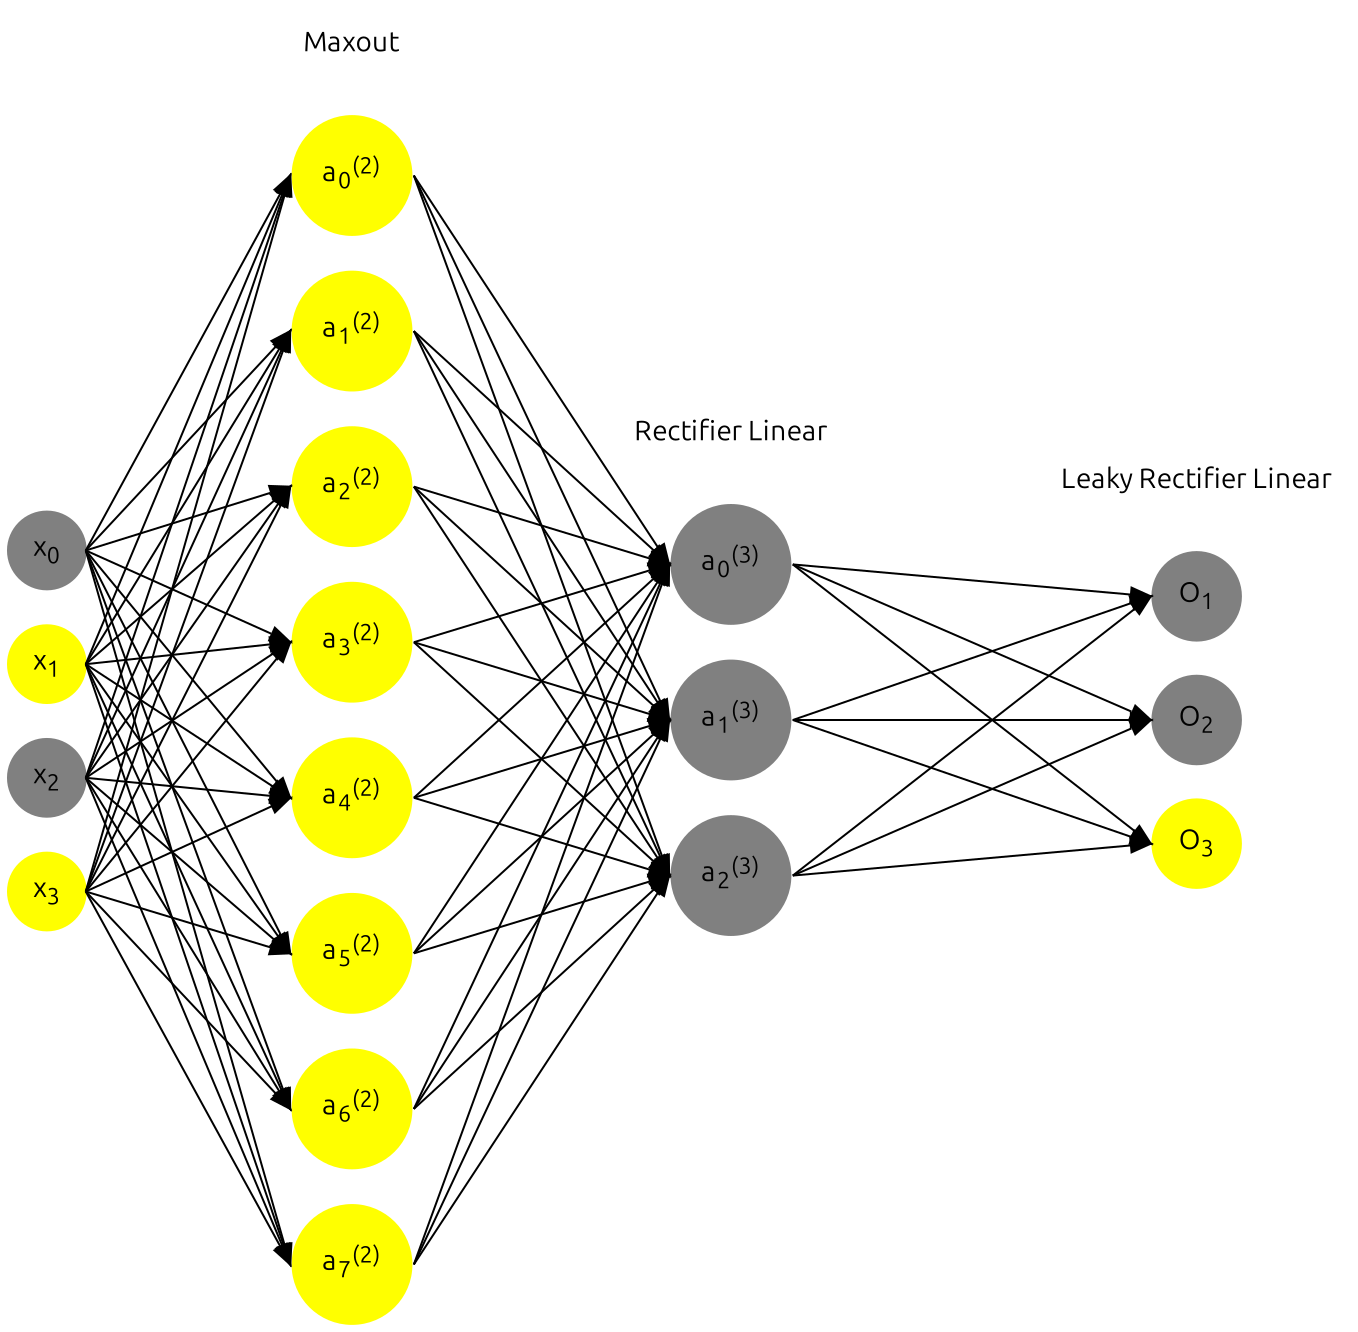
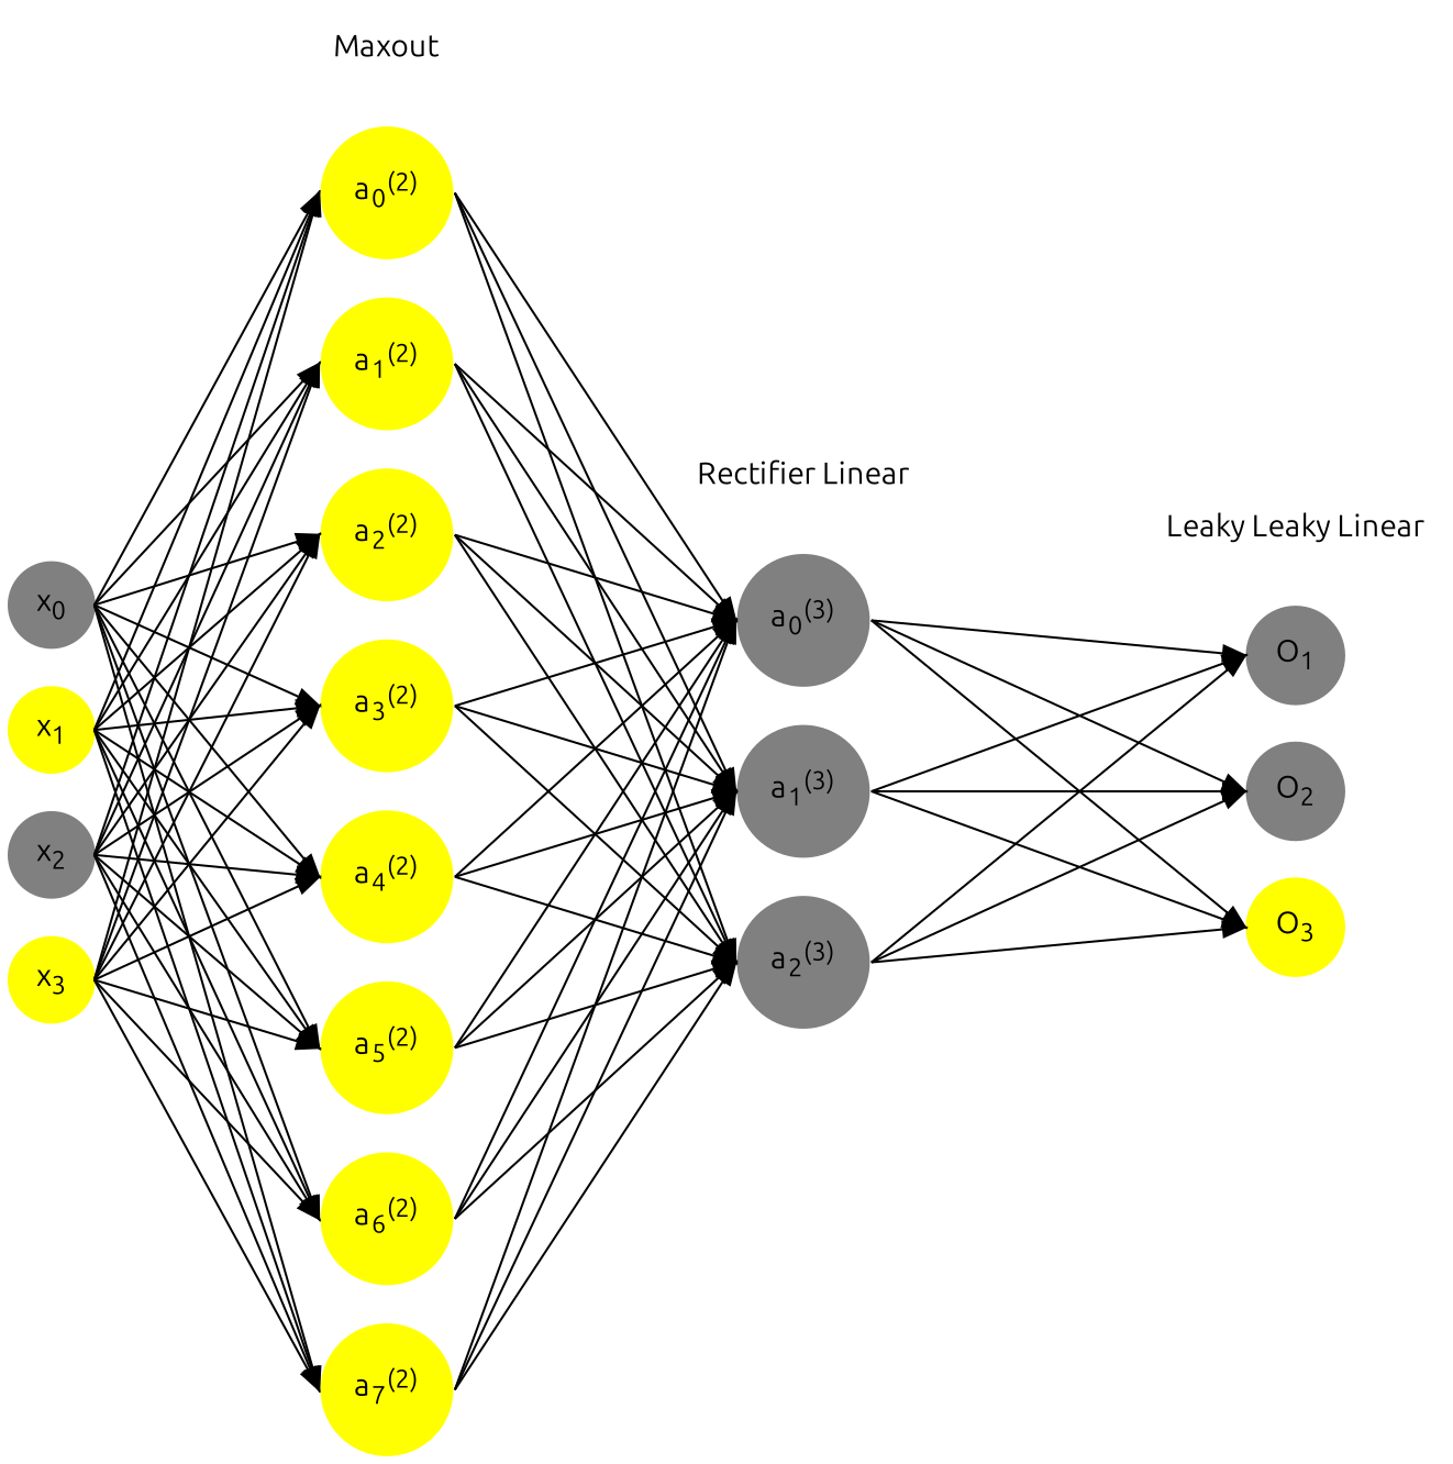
  digraph {
    rankdir=LR
    ranksep=1.4
    splines=false
    fontname=Ubuntu
    node [color="0.1667, 4.068850, 2.534425" fillcolor="0.1667, 4.068850, 2.534425" shape=circle style=filled fontname=Ubuntu]
    edge [headport=w style=solid tailport=e fontname=Ubuntu]
    n1 [color="0.1667, 0.0, 0.5" fillcolor="0.1667, 0.0, 0.5" label=<x<sub>0</sub>>]
    n2 [color="0.1667, 1.0, 1.0" fillcolor="0.1667, 1.0, 1.0" label=<x<sub>1</sub>>]
    n3 [color="0.1667, 0.0, 0.5" fillcolor="0.1667, 0.0, 0.5" label=<x<sub>2</sub>>]
    n4 [color="0.1667, 1.0, 1.0" fillcolor="0.1667, 1.0, 1.0" label=<x<sub>3</sub>>]
    n5 [color="0.1667, 1.272277, 1.136138" fillcolor="0.1667, 1.272277, 1.136138" label=<a<sub>0</sub><sup>(2)</sup>>]
    n6 [label=<a<sub>1</sub><sup>(2)</sup>>]
    n7 [label=<a<sub>2</sub><sup>(2)</sup>>]
    n8 [label=<a<sub>3</sub><sup>(2)</sup>>]
    n9 [label=<a<sub>4</sub><sup>(2)</sup>>]
    n10 [label=<a<sub>5</sub><sup>(2)</sup>>]
    n11 [label=<a<sub>6</sub><sup>(2)</sup>>]
    n12 [label=<a<sub>7</sub><sup>(2)</sup>>]
    n13 [color="0.1667, 0.000000, 0.500000" fillcolor="0.1667, 0.000000, 0.500000" label=<a<sub>0</sub><sup>(3)</sup>>]
    n14 [color="0.1667, 0.000000, 0.500000" fillcolor="0.1667, 0.000000, 0.500000" label=<a<sub>1</sub><sup>(3)</sup>>]
    n15 [color="0.1667, 0.000000, 0.500000" fillcolor="0.1667, 0.000000, 0.500000" label=<a<sub>2</sub><sup>(3)</sup>>]
    n16 [color="0.1667, 0.0, 0.5" fillcolor="0.1667, 0.0, 0.5" label=<O<sub>1</sub>>]
    n17 [color="0.1667, 0.0, 0.5" fillcolor="0.1667, 0.0, 0.5" label=<O<sub>2</sub>>]
    n18 [color="0.1667, 1.0, 1.0" fillcolor="0.1667, 1.0, 1.0" label=<O<sub>3</sub>>]
    n19 [label=Maxout shape=plaintext color="" fillcolor="" style=""]
    n20 [label="Rectifier Linear" shape=plaintext color="" fillcolor="" style=""]
-   n21 [label="Leaky Rectifier Linear" shape=plaintext color="" fillcolor="" style=""]
+   n21 [label="Leaky Leaky Linear" shape=plaintext color="" fillcolor="" style=""]
    subgraph sub_1 {
      n1
    }
    subgraph sub_2 {
      n2
    }
    subgraph sub_3 {
      n3
    }
    subgraph sub_4 {
      n4
    }
    subgraph sub_5 {
      n5
    }
    subgraph sub_6 {
      n6
    }
    subgraph sub_7 {
      n7
    }
    subgraph sub_8 {
      n8
    }
    subgraph sub_9 {
      n9
    }
    subgraph sub_10 {
      n10
    }
    subgraph sub_11 {
      n11
    }
    subgraph sub_12 {
      n12
    }
    subgraph sub_13 {
      n13
    }
    subgraph sub_14 {
      n14
    }
    subgraph sub_15 {
      n15
    }
    subgraph sub_16 {
      n16
    }
    subgraph sub_17 {
      n17
    }
    subgraph sub_18 {
      n18
    }
    subgraph sub_19 {
      rank=same
      n1
      n2
      n3
      n4
    }
    subgraph sub_20 {
      rank=same
      n5
      n6
      n7
      n8
      n9
      n10
      n11
      n12
    }
    subgraph sub_21 {
      rank=same
      n13
      n14
      n15
    }
    subgraph sub_22 {
      rank=same
      n16
      n17
      n18
    }
    subgraph sub_23 {
      rank=same
      n5
      n19
    }
    subgraph sub_24 {
      rank=same
      n13
      n20
    }
    subgraph sub_25 {
      rank=same
      n16
      n21
    }
    n1 -> n2 [style=invis]
    n1 -> n5
    n1 -> n6
    n1 -> n7
    n1 -> n8
    n1 -> n9
    n1 -> n10
    n1 -> n11
    n1 -> n12
    n2 -> n3 [style=invis]
    n2 -> n5
    n2 -> n6
    n2 -> n7
    n2 -> n8
    n2 -> n9
    n2 -> n10
    n2 -> n11
    n2 -> n12
    n3 -> n4 [style=invis]
    n3 -> n5
    n3 -> n6
    n3 -> n7
    n3 -> n8
    n3 -> n9
    n3 -> n10
    n3 -> n11
    n3 -> n12
    n4 -> n5
    n4 -> n6
    n4 -> n7
    n4 -> n8
    n4 -> n9
    n4 -> n10
    n4 -> n11
    n4 -> n12
    n5 -> n6 [style=invis]
    n5 -> n13
    n5 -> n14
    n5 -> n15
    n6 -> n7 [style=invis]
    n6 -> n13
    n6 -> n14
    n6 -> n15
    n7 -> n8 [style=invis]
    n7 -> n13
    n7 -> n14
    n7 -> n15
    n8 -> n9 [style=invis]
    n8 -> n13
    n8 -> n14
    n8 -> n15
    n9 -> n10 [style=invis]
    n9 -> n13
    n9 -> n14
    n9 -> n15
    n10 -> n11 [style=invis]
    n10 -> n13
    n10 -> n14
    n10 -> n15
    n11 -> n12 [style=invis]
    n11 -> n13
    n11 -> n14
    n11 -> n15
    n12 -> n13
    n12 -> n14
    n12 -> n15
    n13 -> n14 [style=invis]
    n13 -> n16
    n13 -> n17
    n13 -> n18
    n14 -> n15 [style=invis]
    n14 -> n16
    n14 -> n17
    n14 -> n18
    n15 -> n16
    n15 -> n17
    n15 -> n18
    n16 -> n17 [style=invis]
    n17 -> n18 [style=invis]
    n19 -> n5 [style=invis]
    n20 -> n13 [style=invis]
    n21 -> n16 [style=invis]
  }
